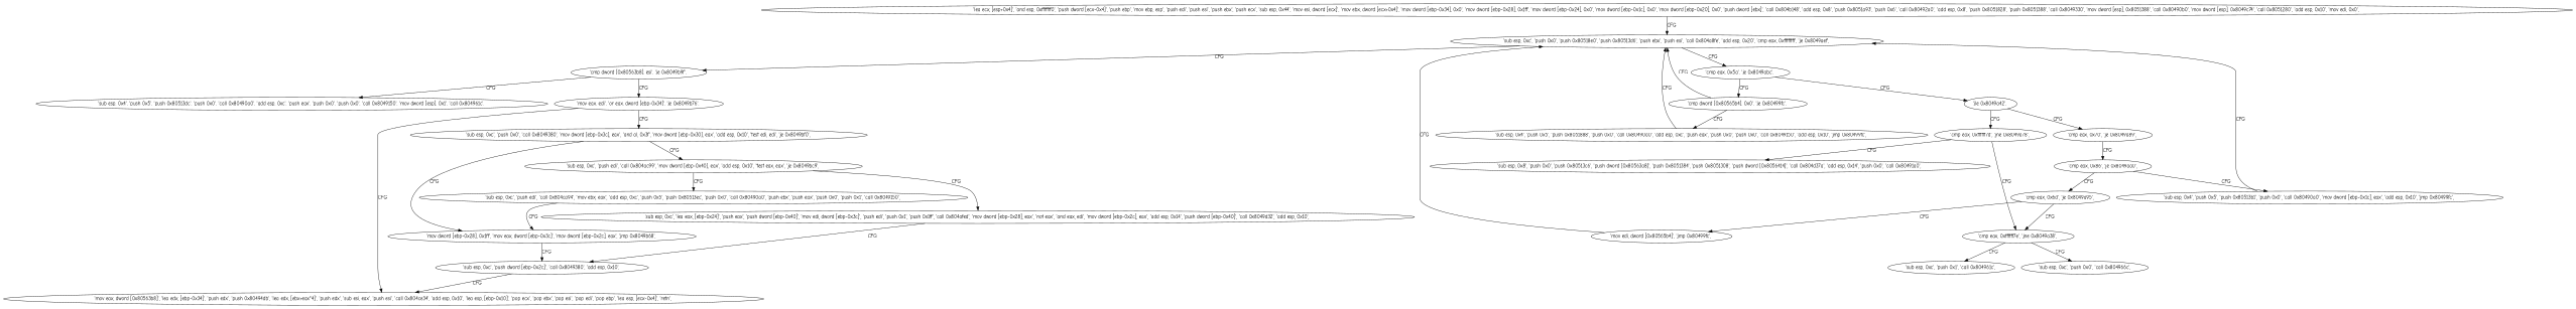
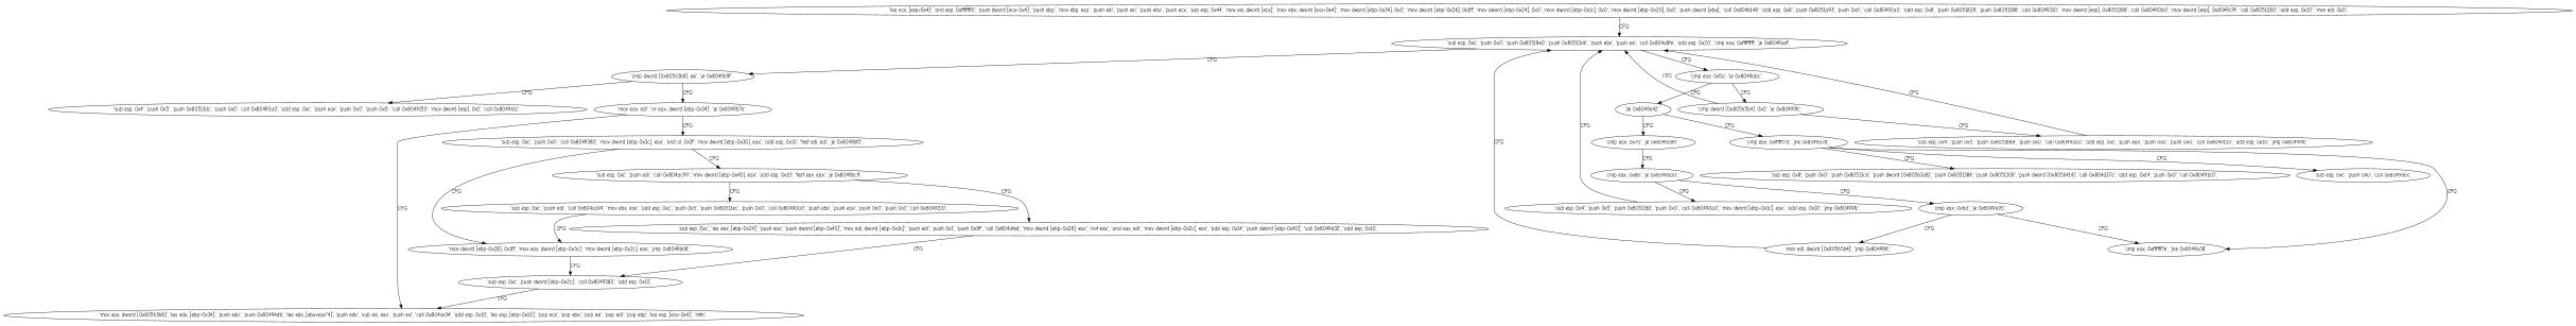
  digraph {
    fontname="Comic Neue"
    node [fontname="Comic Neue"]
    edge [fontname="Comic Neue"]
    n1 [label="'lea ecx, [esp+0x4]', 'and esp, 0xfffffff0', 'push dword [ecx-0x4]', 'push ebp', 'mov ebp, esp', 'push edi', 'push esi', 'push ebx', 'push ecx', 'sub esp, 0x44', 'mov esi, dword [ecx]', 'mov ebx, dword [ecx+0x4]', 'mov dword [ebp-0x34], 0x0', 'mov dword [ebp-0x28], 0x1ff', 'mov dword [ebp-0x24], 0x0', 'mov dword [ebp-0x1c], 0x0', 'mov dword [ebp-0x20], 0x0', 'push dword [ebx]', 'call 0x804b148', 'add esp, 0x8', 'push 0x8051a93', 'push 0x6', 'call 0x80492a0', 'add esp, 0x8', 'push 0x8051828', 'push 0x8051388', 'call 0x8049330', 'mov dword [esp], 0x8051388', 'call 0x80490b0', 'mov dword [esp], 0x8049c74', 'call 0x8051280', 'add esp, 0x10', 'mov edi, 0x0', "]
    n2 [label="'sub esp, 0xc', 'push 0x0', 'push 0x80518e0', 'push 0x80513d6', 'push ebx', 'push esi', 'call 0x804a8fe', 'add esp, 0x20', 'cmp eax, 0xffffffff', 'je 0x8049aef', "]
    n3 [label="'cmp dword [0x80563b8], esi', 'je 0x8049b9f', "]
    n4 [label="'cmp eax, 0x5a', 'je 0x8049abc', "]
    n5 [label="'sub esp, 0x4', 'push 0x5', 'push 0x80513dc', 'push 0x0', 'call 0x80490a0', 'add esp, 0xc', 'push eax', 'push 0x0', 'push 0x0', 'call 0x8049150', 'mov dword [esp], 0x1', 'call 0x804961c', "]
    n6 [label="'mov eax, edi', 'or eax, dword [ebp-0x34]', 'je 0x8049b76', "]
    n7 [label="'cmp dword [0x80565b4], 0x0', 'je 0x80499fc', "]
    n8 [label="'jle 0x8049a42', "]
    n9 [label="'mov eax, dword [0x80563b8]', 'lea edx, [ebp-0x34]', 'push edx', 'push 0x80494db', 'lea edx, [ebx+eax*4]', 'push edx', 'sub esi, eax', 'push esi', 'call 0x804ce34', 'add esp, 0x10', 'lea esp, [ebp-0x10]', 'pop ecx', 'pop ebx', 'pop esi', 'pop edi', 'pop ebp', 'lea esp, [ecx-0x4]', 'retn', "]
    n10 [label="'sub esp, 0xc', 'push 0x0', 'call 0x8049380', 'mov dword [ebp-0x3c], eax', 'and al, 0x3f', 'mov dword [ebp-0x30], eax', 'add esp, 0x10', 'test edi, edi', 'je 0x8049bf0', "]
    n11 [label="'mov dword [ebp-0x28], 0x1ff', 'mov eax, dword [ebp-0x3c]', 'mov dword [ebp-0x2c], eax', 'jmp 0x8049b68', "]
    n12 [label="'sub esp, 0xc', 'push edi', 'call 0x804ac99', 'mov dword [ebp-0x40], eax', 'add esp, 0x10', 'test eax, eax', 'je 0x8049bc9', "]
    n13 [label="'sub esp, 0x4', 'push 0x5', 'push 0x8051888', 'push 0x0', 'call 0x80490a0', 'add esp, 0xc', 'push eax', 'push 0x0', 'push 0x0', 'call 0x8049150', 'add esp, 0x10', 'jmp 0x80499fc', "]
    n14 [label="'cmp eax, 0xffffff7d', 'jne 0x8049a78', "]
    n15 [label="'cmp eax, 0x70', 'je 0x8049a89', "]
    n16 [label="'cmp eax, 0xffffff7e', 'jne 0x8049a38', "]
    n17 [label="'sub esp, 0x8', 'push 0x0', 'push 0x80513c6', 'push dword [0x80563a8]', 'push 0x8051384', 'push 0x8051308', 'push dword [0x8056414]', 'call 0x804d37a', 'add esp, 0x14', 'push 0x0', 'call 0x80491a0', "]
    n18 [label="'cmp eax, 0x86', 'je 0x8049aa0',"]
    n19 [label="'sub esp, 0xc', 'push dword [ebp-0x2c]', 'call 0x8049380', 'add esp, 0x10', "]
    n20 [label="'sub esp, 0xc', 'push edi', 'call 0x804ca94', 'mov ebx, eax', 'add esp, 0xc', 'push 0x5', 'push 0x80513ec', 'push 0x0', 'call 0x80490a0', 'push ebx', 'push eax', 'push 0x0', 'push 0x1', 'call 0x8049150', "]
    n21 [label="'sub esp, 0xc', 'lea eax, [ebp-0x24]', 'push eax', 'push dword [ebp-0x40]', 'mov edi, dword [ebp-0x3c]', 'push edi', 'push 0x1', 'push 0x1ff', 'call 0x804afed', 'mov dword [ebp-0x28], eax', 'not eax', 'and eax, edi', 'mov dword [ebp-0x2c], eax', 'add esp, 0x14', 'push dword [ebp-0x40]', 'call 0x8049d32', 'add esp, 0x10', "]
-   n22 [label="'sub esp, 0xc', 'push 0x1', 'call 0x804961c', "]
    n23 [label="'sub esp, 0xc', 'push 0x0', 'call 0x804966c',"]
    n24 [label="'sub esp, 0x4', 'push 0x5', 'push 0x80513b1', 'push 0x0', 'call 0x80490a0', 'mov dword [ebp-0x1c], eax', 'add esp, 0x10', 'jmp 0x80499fc', "]
    n25 [label="'cmp eax, 0x6d', 'je 0x8049a95', "]
    n26 [label="'mov edi, dword [0x80565b4]', 'jmp 0x80499fc', "]
    n1 -> n2 [label=CFG]
    n2 -> n3 [label=CFG]
    n2 -> n4 [label=CFG]
    n3 -> n5 [label=CFG]
    n3 -> n6 [label=CFG]
    n4 -> n7 [label=CFG]
    n4 -> n8 [label=CFG]
    n6 -> n9 [label=CFG]
    n6 -> n10 [label=CFG]
    n7 -> n2 [label=CFG]
    n7 -> n13 [label=CFG]
    n8 -> n14 [label=CFG]
    n8 -> n15 [label=CFG]
    n10 -> n11 [label=CFG]
    n10 -> n12 [label=CFG]
    n11 -> n19 [label=CFG]
    n12 -> n20 [label=CFG]
    n12 -> n21 [label=CFG]
    n13 -> n2 [label=CFG]
    n14 -> n16 [label=CFG]
    n14 -> n17 [label=CFG]
    n15 -> n18 [label=CFG]
-   n16 -> n22 [label=CFG]
-   n16 -> n23 [label=CFG]
+   n14 -> n23 [label=CFG]
    n18 -> n24 [label=CFG]
    n18 -> n25 [label=CFG]
    n19 -> n9 [label=CFG]
    n20 -> n11 [label=CFG]
    n21 -> n19 [label=CFG]
    n24 -> n2 [label=CFG]
    n25 -> n16 [label=CFG]
    n25 -> n26 [label=CFG]
    n26 -> n2 [label=CFG]
  }
